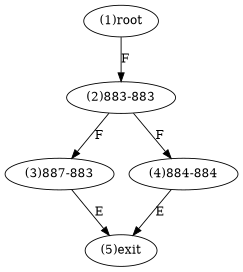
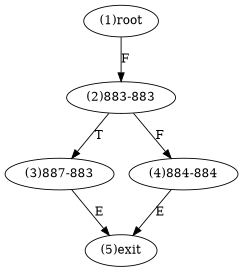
  digraph {
    n1 [label="(1)root"]
    n2 [label="(2)883-883"]
    n3 [label="(3)887-883"]
    n4 [label="(4)884-884"]
    n5 [label="(5)exit"]
    n1 -> n2 [label=F]
-   n2 -> n3 [label=F]
+   n2 -> n3 [label=T]
    n2 -> n4 [label=F]
    n3 -> n5 [label=E]
    n4 -> n5 [label=E]
  }
